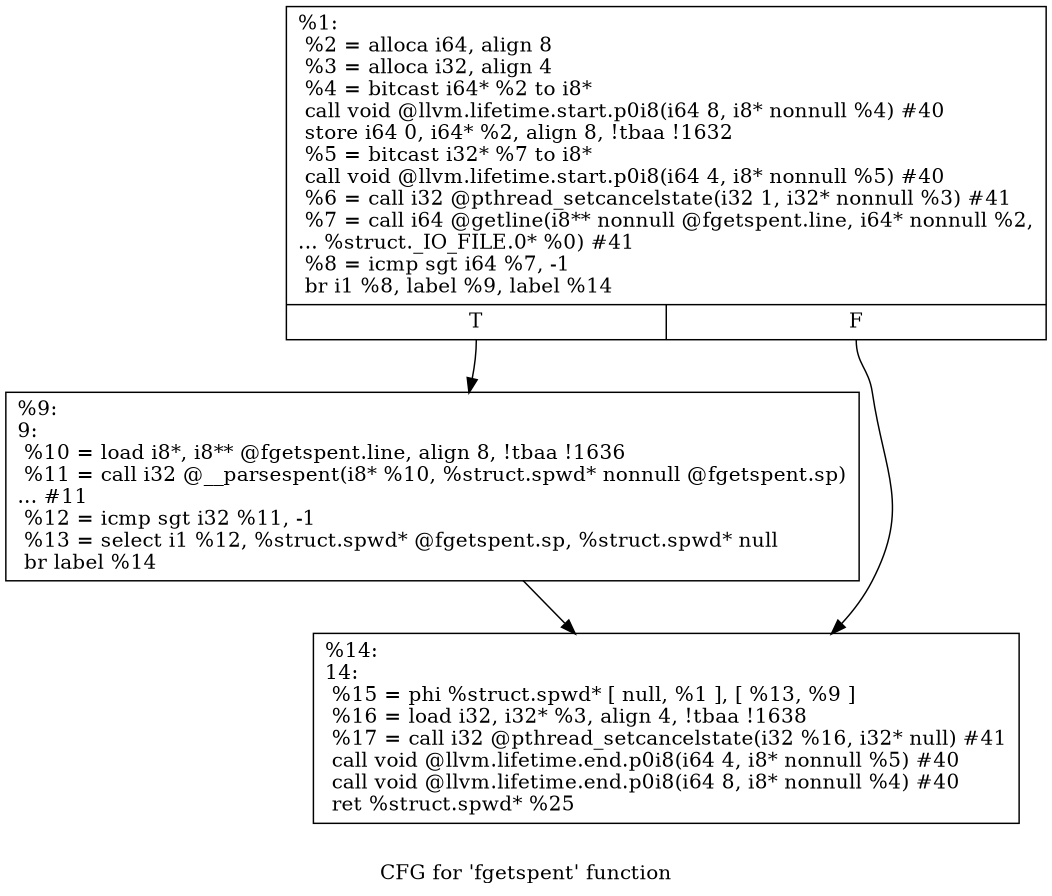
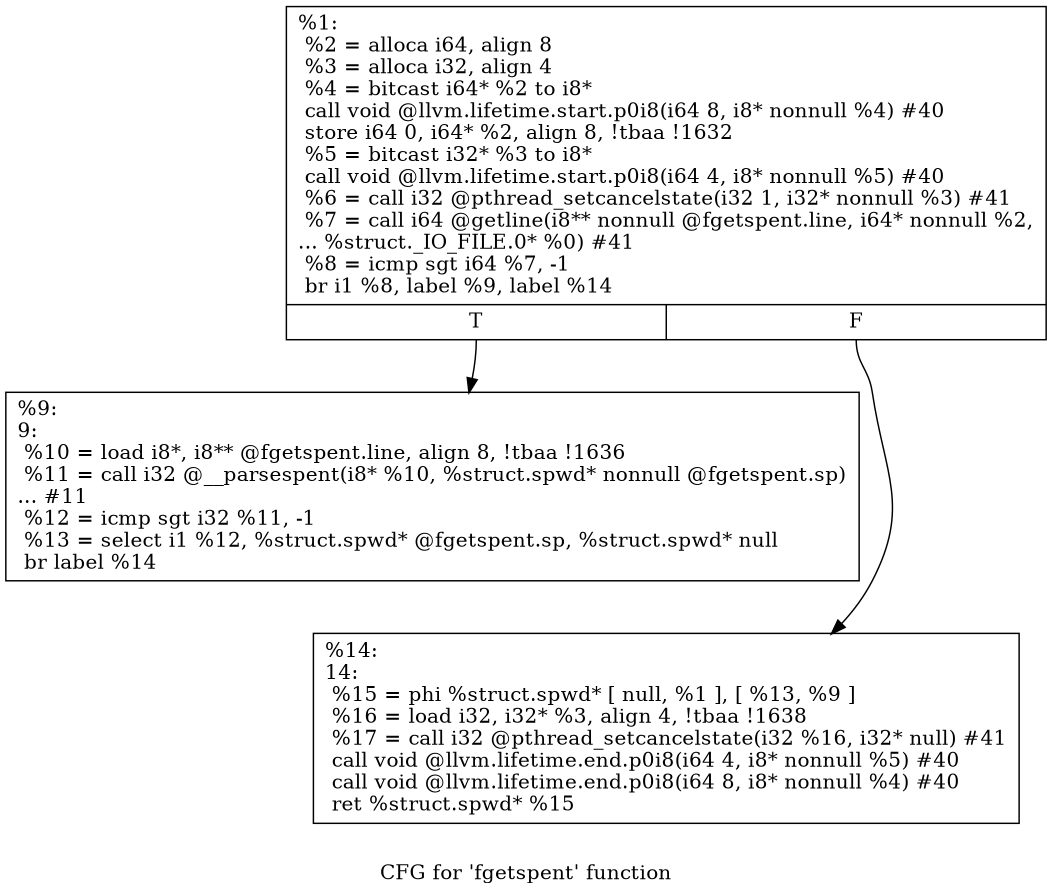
  digraph {
    label="CFG for 'fgetspent' function"
    node [shape=record]
-   n1 [label="{%1:\l  %2 = alloca i64, align 8\l  %3 = alloca i32, align 4\l  %4 = bitcast i64* %2 to i8*\l  call void @llvm.lifetime.start.p0i8(i64 8, i8* nonnull %4) #40\l  store i64 0, i64* %2, align 8, !tbaa !1632\l  %5 = bitcast i32* %7 to i8*\l  call void @llvm.lifetime.start.p0i8(i64 4, i8* nonnull %5) #40\l  %6 = call i32 @pthread_setcancelstate(i32 1, i32* nonnull %3) #41\l  %7 = call i64 @getline(i8** nonnull @fgetspent.line, i64* nonnull %2,\l... %struct._IO_FILE.0* %0) #41\l  %8 = icmp sgt i64 %7, -1\l  br i1 %8, label %9, label %14\l|{<s0>T|<s1>F}}"]
+   n1 [label="{%1:\l  %2 = alloca i64, align 8\l  %3 = alloca i32, align 4\l  %4 = bitcast i64* %2 to i8*\l  call void @llvm.lifetime.start.p0i8(i64 8, i8* nonnull %4) #40\l  store i64 0, i64* %2, align 8, !tbaa !1632\l  %5 = bitcast i32* %3 to i8*\l  call void @llvm.lifetime.start.p0i8(i64 4, i8* nonnull %5) #40\l  %6 = call i32 @pthread_setcancelstate(i32 1, i32* nonnull %3) #41\l  %7 = call i64 @getline(i8** nonnull @fgetspent.line, i64* nonnull %2,\l... %struct._IO_FILE.0* %0) #41\l  %8 = icmp sgt i64 %7, -1\l  br i1 %8, label %9, label %14\l|{<s0>T|<s1>F}}"]
    n2 [label="{%9:\l9:                                                \l  %10 = load i8*, i8** @fgetspent.line, align 8, !tbaa !1636\l  %11 = call i32 @__parsespent(i8* %10, %struct.spwd* nonnull @fgetspent.sp)\l... #11\l  %12 = icmp sgt i32 %11, -1\l  %13 = select i1 %12, %struct.spwd* @fgetspent.sp, %struct.spwd* null\l  br label %14\l}"]
-   n3 [label="{%14:\l14:                                               \l  %15 = phi %struct.spwd* [ null, %1 ], [ %13, %9 ]\l  %16 = load i32, i32* %3, align 4, !tbaa !1638\l  %17 = call i32 @pthread_setcancelstate(i32 %16, i32* null) #41\l  call void @llvm.lifetime.end.p0i8(i64 4, i8* nonnull %5) #40\l  call void @llvm.lifetime.end.p0i8(i64 8, i8* nonnull %4) #40\l  ret %struct.spwd* %25\l}"]
+   n3 [label="{%14:\l14:                                               \l  %15 = phi %struct.spwd* [ null, %1 ], [ %13, %9 ]\l  %16 = load i32, i32* %3, align 4, !tbaa !1638\l  %17 = call i32 @pthread_setcancelstate(i32 %16, i32* null) #41\l  call void @llvm.lifetime.end.p0i8(i64 4, i8* nonnull %5) #40\l  call void @llvm.lifetime.end.p0i8(i64 8, i8* nonnull %4) #40\l  ret %struct.spwd* %15\l}"]
    n1 -> n2 [tailport=s0]
    n1 -> n3 [tailport=s1]
-   n2 -> n3
  }
